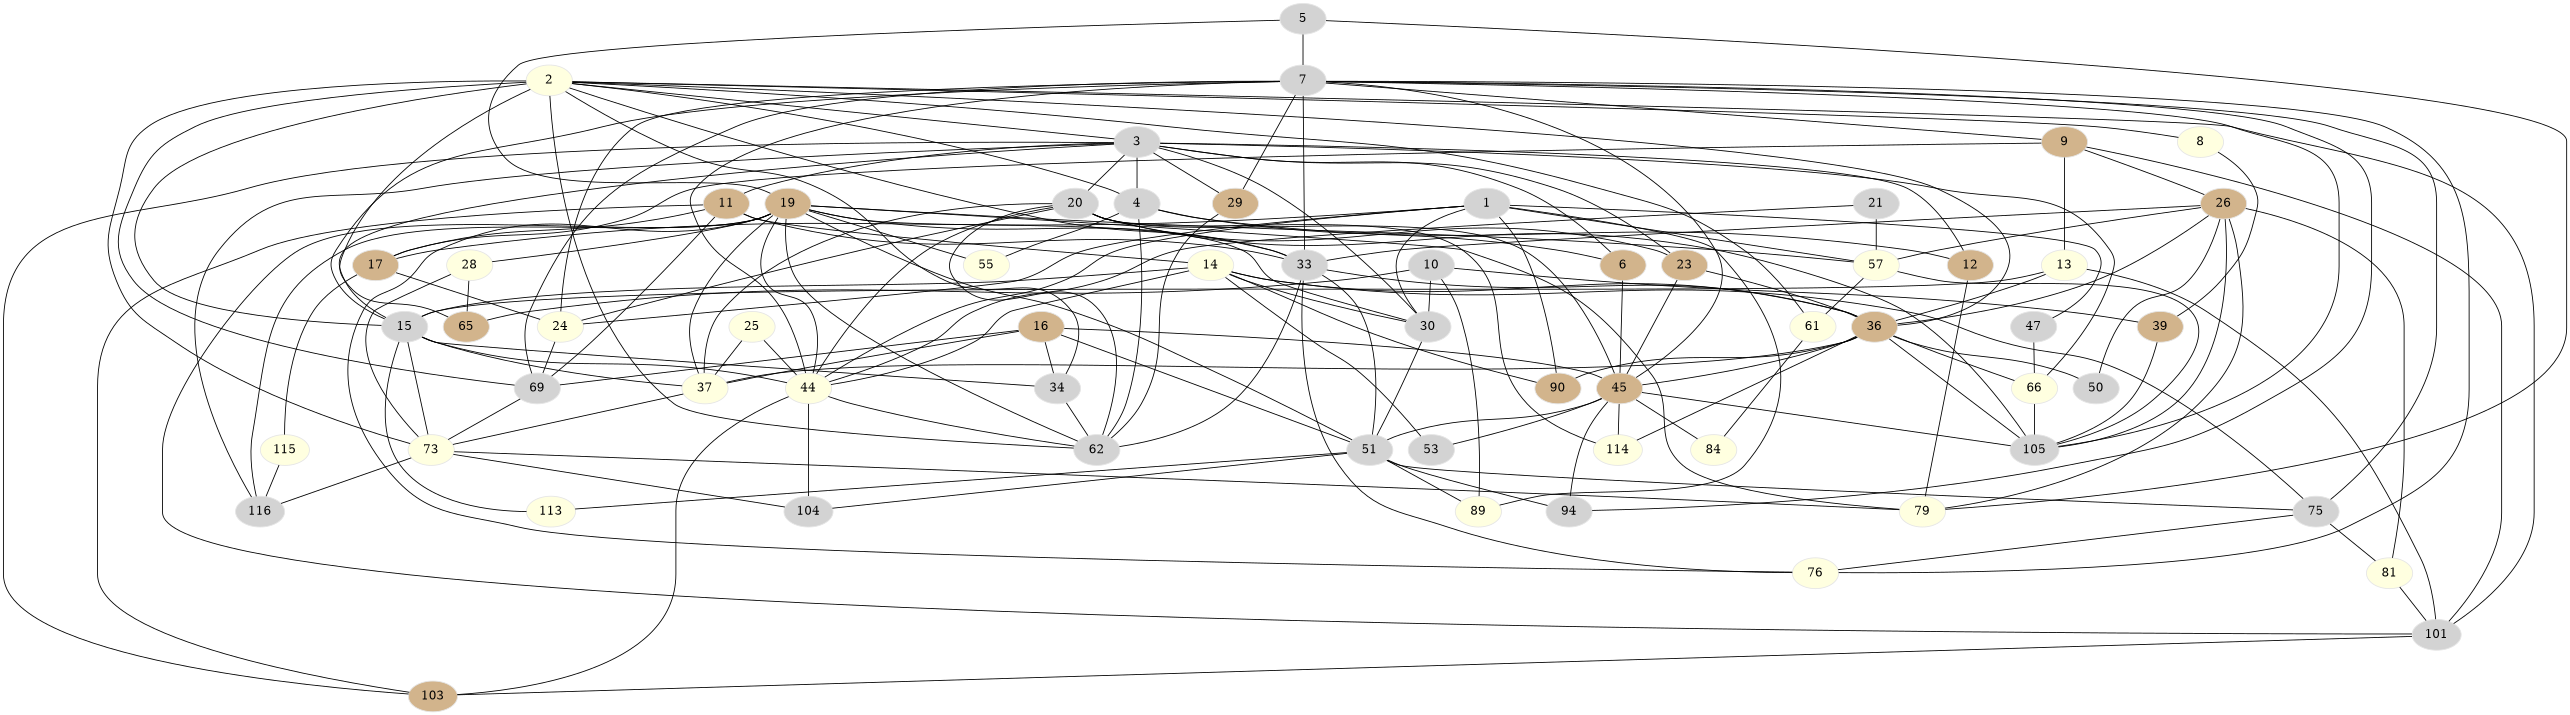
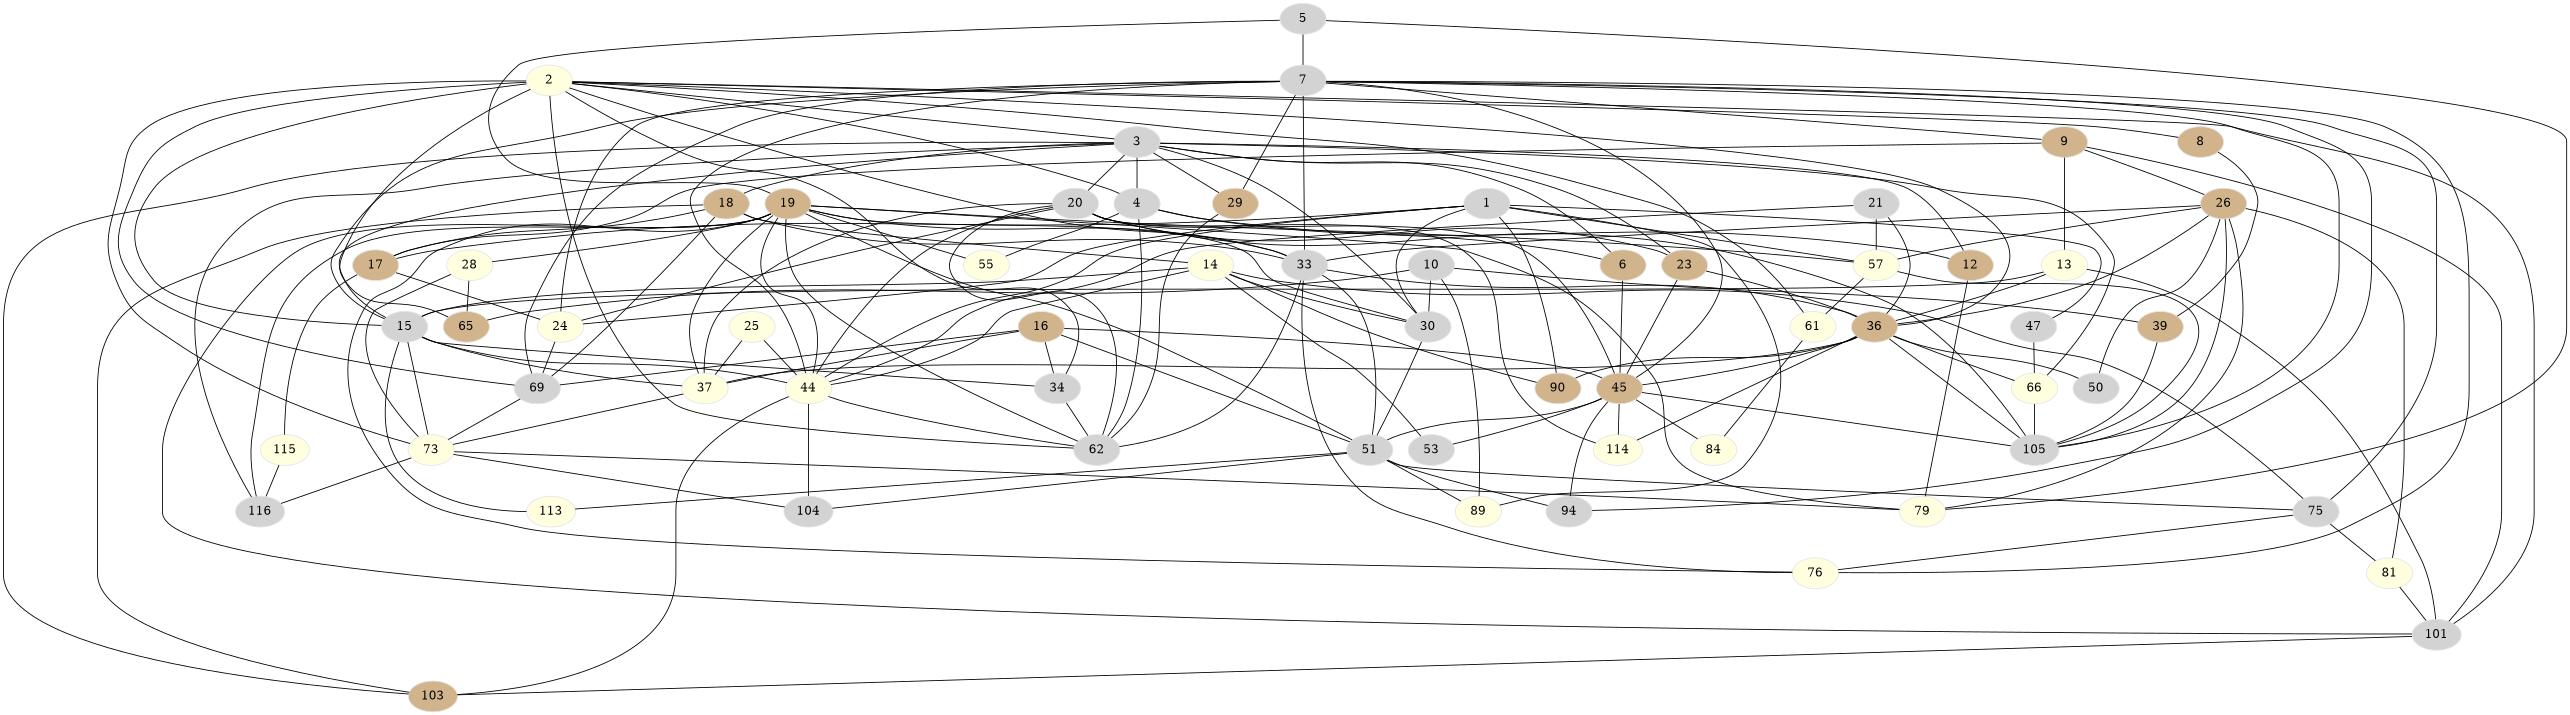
  graph {
    node [color=gray90 fillcolor=lightgrey style=filled]
    1 [super="+99"]
    17 [fillcolor=tan]
    24 [fillcolor=lightyellow super="+27"]
    30 [super="+58"]
    44 [fillcolor=lightyellow super="+120+70"]
    47
    57 [fillcolor=lightyellow]
    89 [fillcolor=lightyellow]
    90 [fillcolor=tan]
    115 [fillcolor=lightyellow]
    69 [super="+87"]
    51 [super="+123+78"]
    62 [super="+96"]
    103 [fillcolor=tan]
    104
    66 [fillcolor=lightyellow]
    61 [fillcolor=lightyellow]
    105 [super="+118"]
    2 [fillcolor=lightyellow super="+35"]
    3 [super="+85+72+74"]
    4 [super="+93"]
-   8 [fillcolor=lightyellow]
+   8 [fillcolor=tan]
    15 [super="+22+108+48"]
    33 [super="+86"]
    34
    36 [fillcolor=tan super="+38"]
    65 [fillcolor=tan]
    73 [fillcolor=lightyellow super="+97"]
    101 [super="+106"]
    6 [fillcolor=tan]
-   11 [fillcolor=tan super="+32+67"]
+   11 [fillcolor=tan super="+32+67" label=18]
    12 [fillcolor=tan]
    20 [super="+56"]
    23 [fillcolor=tan super="+49"]
    29 [fillcolor=tan super="+31"]
    116
    55 [fillcolor=lightyellow]
    39 [fillcolor=tan]
    37 [fillcolor=lightyellow super="+119"]
    113 [fillcolor=lightyellow]
    76 [fillcolor=lightyellow]
    45 [fillcolor=tan super="+102+46"]
    114 [fillcolor=lightyellow]
    50
    84 [fillcolor=lightyellow]
    79 [fillcolor=lightyellow super="+95"]
    14 [fillcolor=lightyellow super="+77+83"]
    5 [super="+112"]
    7 [super="+42+18"]
    19 [fillcolor=tan super="+41+60"]
    9 [fillcolor=tan super="+110"]
    75 [super="+121"]
    94
    28 [fillcolor=lightyellow]
    53
    13 [fillcolor=lightyellow super="+98"]
    26 [fillcolor=tan super="+43+64"]
    81 [fillcolor=lightyellow]
    10 [super="+59"]
    16 [fillcolor=tan]
    21
    25 [fillcolor=lightyellow]
    1 -- 17
    1 -- 24
    1 -- 30
    1 -- 44
    1 -- 47
    1 -- 57
    1 -- 89
    1 -- 90
    17 -- 24
    17 -- 115
    24 -- 69
    30 -- 51
    44 -- 62
    44 -- 103
    44 -- 104
    47 -- 66
    57 -- 61
    57 -- 105
    115 -- 116
    69 -- 73
    51 -- 89
    51 -- 104
    51 -- 113
    51 -- 75
    51 -- 94
    66 -- 105
    61 -- 84
    2 -- 69
    2 -- 62
    2 -- 61
    2 -- 3
    2 -- 4
    2 -- 8
    2 -- 15
    2 -- 33
    2 -- 34
    2 -- 36
    2 -- 65
    2 -- 73 [weight=2]
    2 -- 101 [weight=2]
    3 -- 30
    3 -- 103
    3 -- 66
    3 -- 4
    3 -- 15
    3 -- 6
    3 -- 11
    3 -- 12
    3 -- 20
    3 -- 23
    3 -- 29
    3 -- 116
    4 -- 62
    4 -- 6
    4 -- 12
    4 -- 55
    8 -- 39
    15 -- 44 [weight=2]
    15 -- 34
    15 -- 73
    15 -- 37
    15 -- 113
    33 -- 51 [weight=2]
    33 -- 62
    33 -- 36
    33 -- 76
    34 -- 62
    36 -- 90
    36 -- 66
    36 -- 105 [weight=2]
    36 -- 37
    36 -- 45
    36 -- 114
    36 -- 50
    73 -- 104
    73 -- 116
    73 -- 79
    101 -- 103
    6 -- 45
    11 -- 17
    11 -- 69
    11 -- 103
    11 -- 33
    11 -- 14
    12 -- 79
    20 -- 24
    20 -- 44
    20 -- 62
    20 -- 105
    20 -- 23
    20 -- 37
    20 -- 45
    20 -- 114
    23 -- 36
    23 -- 45
    29 -- 62
    39 -- 105
    37 -- 73
    45 -- 51
    45 -- 105
    45 -- 114
    45 -- 84
    45 -- 94
    45 -- 53
    14 -- 30
    14 -- 44
    14 -- 90
    14 -- 15
-   14 -- 36
+   21 -- 36
    14 -- 75
    14 -- 53
    5 -- 79
    5 -- 7
    5 -- 19
    7 -- 24
    7 -- 44 [weight=2]
    7 -- 69
    7 -- 105
    7 -- 15 [weight=2]
    7 -- 33
    7 -- 29 [weight=2]
    7 -- 76
    7 -- 45
    7 -- 9
    7 -- 75 [weight=2]
    7 -- 94
    19 -- 30
    19 -- 44
    19 -- 57 [weight=2]
    19 -- 51
    19 -- 62
    19 -- 33
    19 -- 101
    19 -- 116
    19 -- 55
    19 -- 37
    19 -- 76
    19 -- 79
    19 -- 28
    9 -- 17
    9 -- 101
    9 -- 13
    9 -- 26
    75 -- 76
    75 -- 81
    28 -- 65
    28 -- 73
    13 -- 15
    13 -- 36
    13 -- 101
    26 -- 57
    26 -- 105
    26 -- 33
    26 -- 36
    26 -- 50
    26 -- 79
    26 -- 81
    81 -- 101
    10 -- 30
    10 -- 89
    10 -- 65 [weight=2]
    10 -- 39
    16 -- 69
    16 -- 51
    16 -- 34
    16 -- 37
    16 -- 45
    21 -- 44
    21 -- 57
    25 -- 44
    25 -- 37
  }
